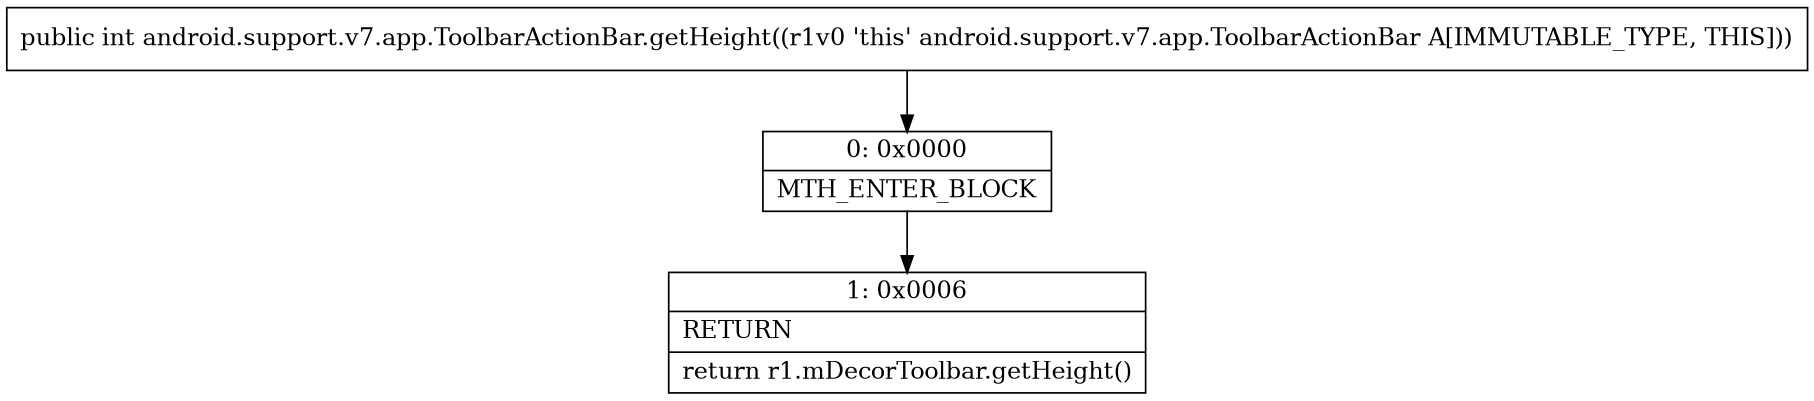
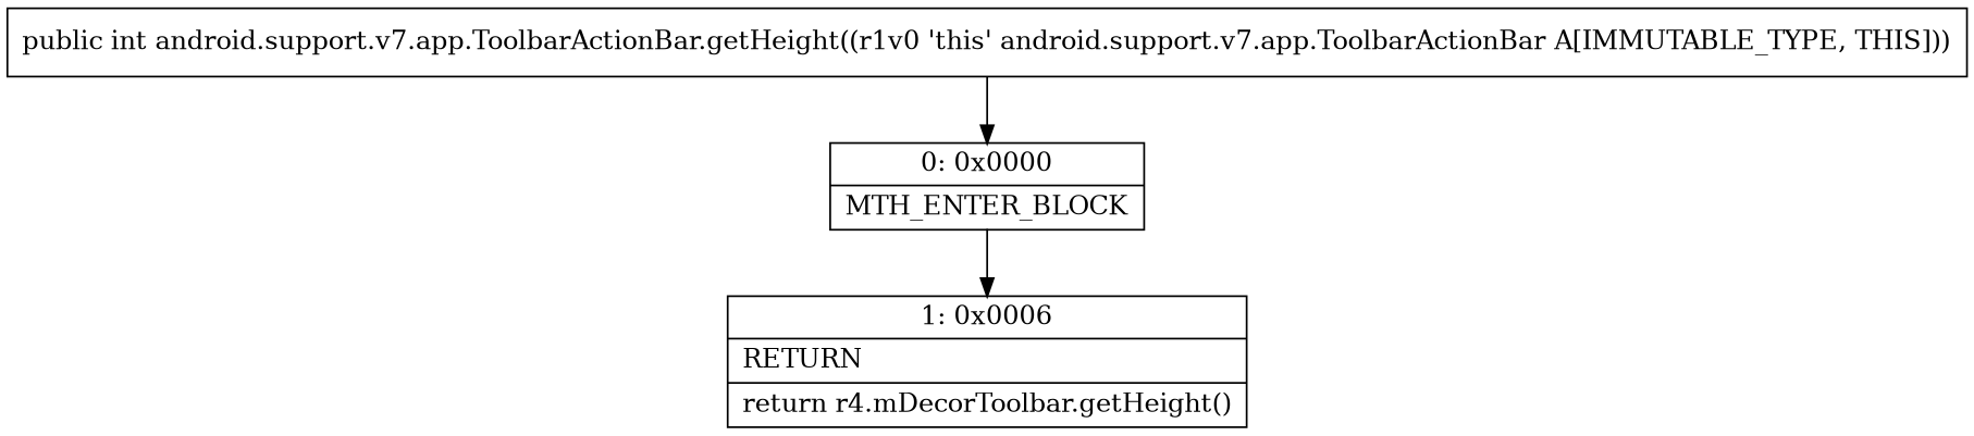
  digraph {
    node [shape=record]
    n1 [label="{0\:\ 0x0000|MTH_ENTER_BLOCK\l}"]
-   n2 [label="{1\:\ 0x0006|RETURN\l|return r1.mDecorToolbar.getHeight()\l}"]
+   n2 [label="{1\:\ 0x0006|RETURN\l|return r4.mDecorToolbar.getHeight()\l}"]
    n3 [label="{public int android.support.v7.app.ToolbarActionBar.getHeight((r1v0 'this' android.support.v7.app.ToolbarActionBar A[IMMUTABLE_TYPE, THIS])) }"]
    n1 -> n2
    n3 -> n1
  }
